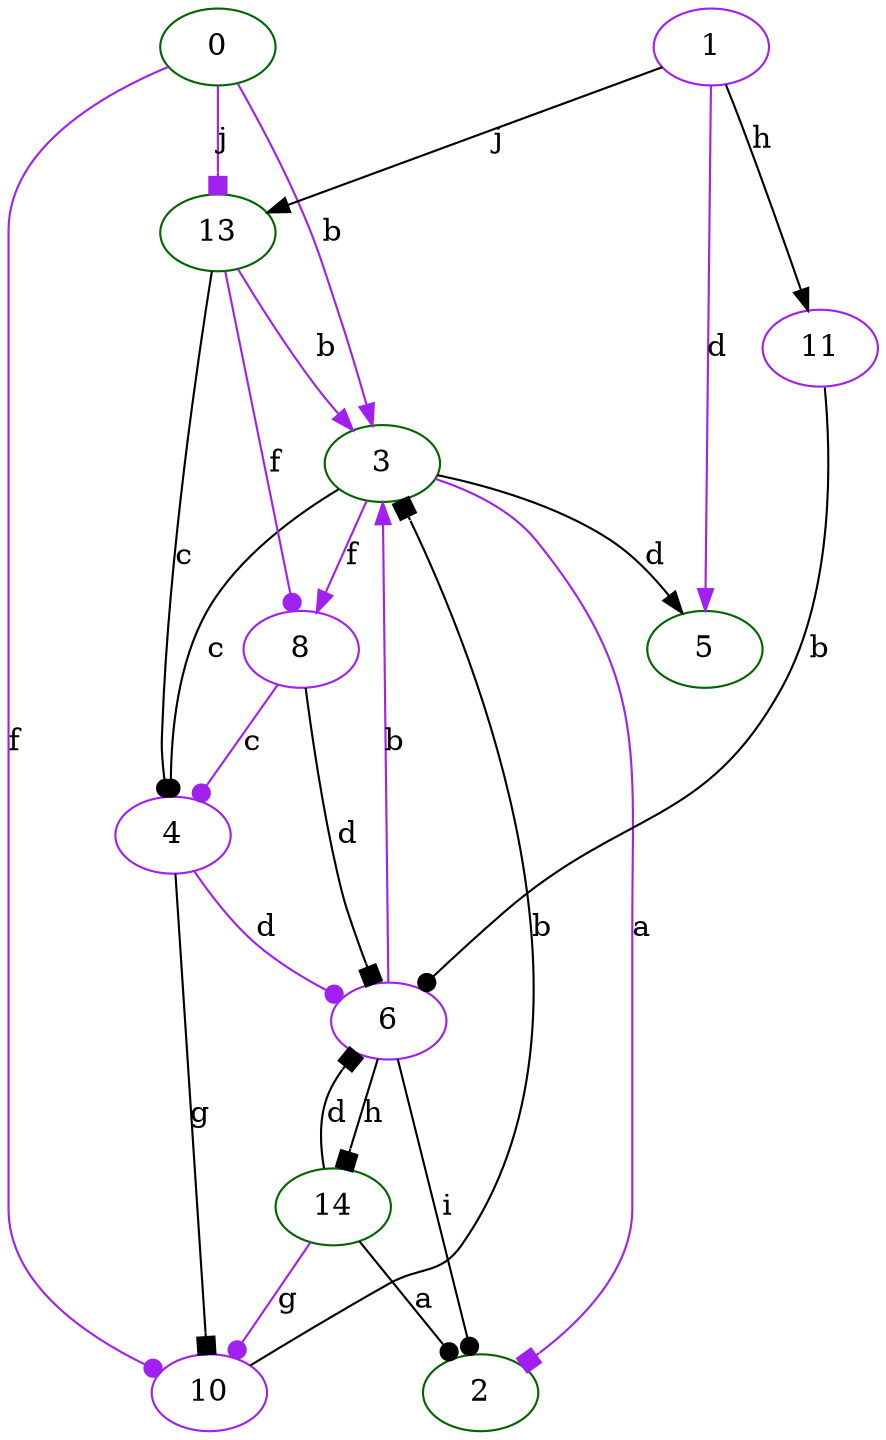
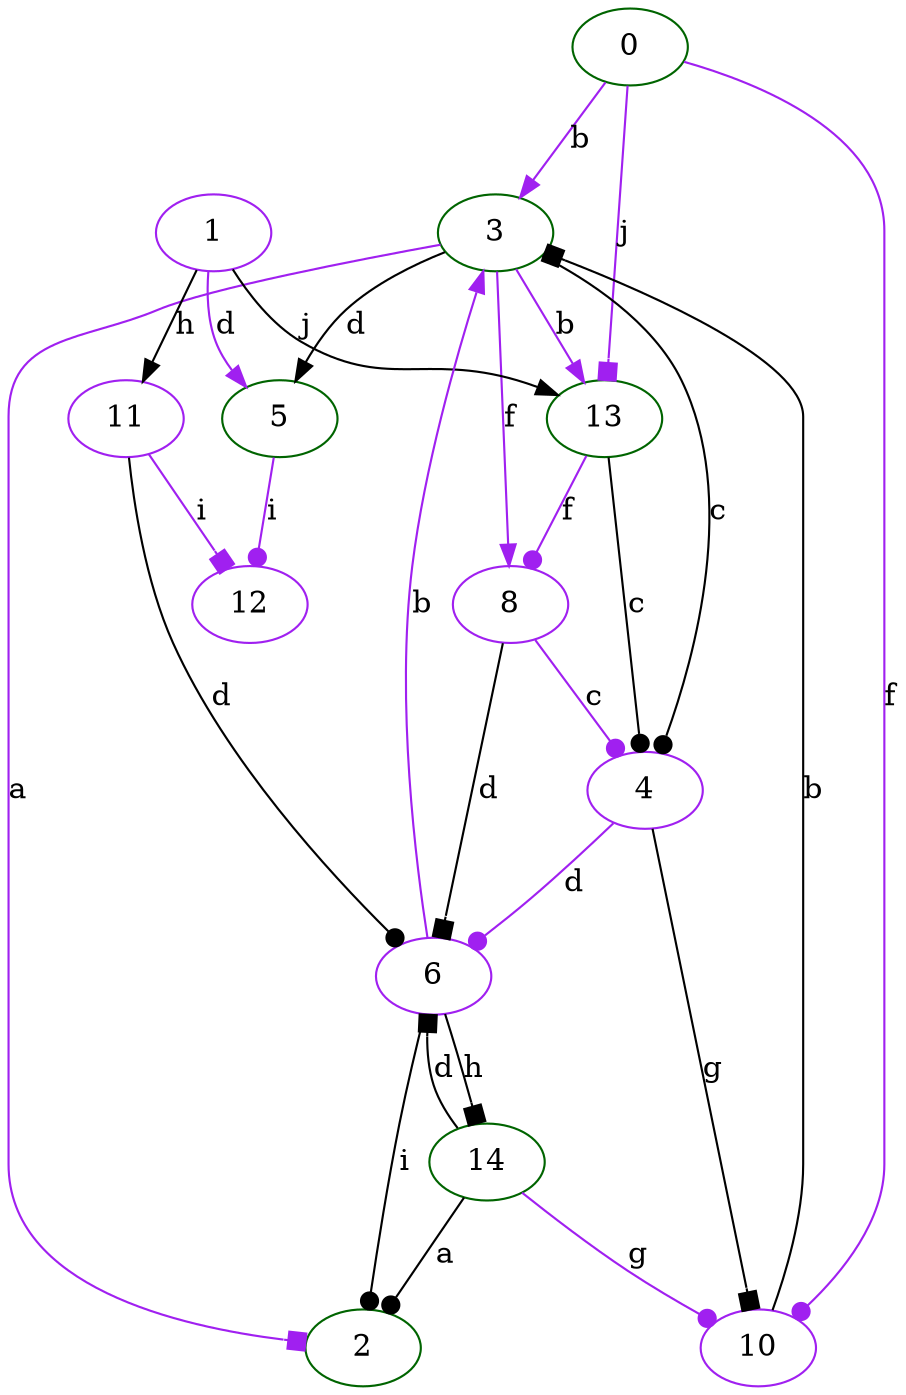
  strict digraph {
    node [color=purple]
    edge [arrowhead=dot color=purple]
    0 [color=darkgreen]
    3 [color=darkgreen]
    10
    13 [color=darkgreen]
    5 [color=darkgreen]
    2 [color=darkgreen]
    4
    8
    1
    11
+   12
    6
    14 [color=darkgreen]
    0 -> 3 [arrowhead=normal label=b]
    0 -> 10 [label=f]
    0 -> 13 [arrowhead=box label=j]
    3 -> 5 [arrowhead=normal color=black label=d]
    3 -> 2 [arrowhead=box label=a]
    3 -> 4 [color=black label=c]
    3 -> 8 [arrowhead=normal label=f]
    10 -> 3 [arrowhead=box color=black label=b]
-   13 -> 3 [arrowhead=normal label=b]
+   3 -> 13 [arrowhead=normal label=b]
    13 -> 4 [color=black label=c]
    13 -> 8 [label=f]
+   5 -> 12 [label=i]
    4 -> 10 [arrowhead=box color=black label=g]
    4 -> 6 [label=d]
    8 -> 4 [label=c]
    8 -> 6 [arrowhead=box color=black label=d]
    1 -> 13 [arrowhead=normal color=black label=j]
    1 -> 5 [arrowhead=normal label=d]
    1 -> 11 [arrowhead=normal color=black label=h]
-   11 -> 6 [color=black label=b]
+   11 -> 12 [arrowhead=box label=i]
+   11 -> 6 [color=black label=d]
    6 -> 3 [arrowhead=normal label=b]
    6 -> 2 [color=black label=i]
    6 -> 14 [arrowhead=box color=black label=h]
    14 -> 10 [label=g]
    14 -> 2 [color=black label=a]
    14 -> 6 [arrowhead=box color=black label=d]
  }
